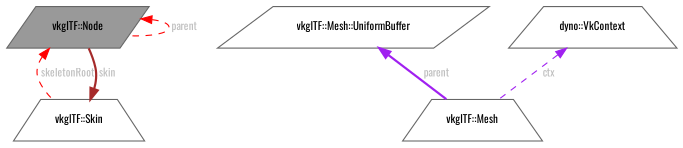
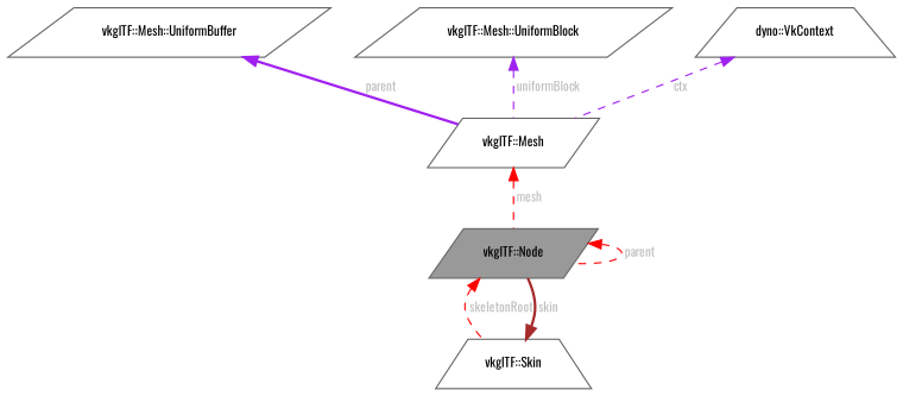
  digraph {
    fontname=Oswald
    node [color=gray40 fillcolor=white fontname=Oswald fontsize=10 shape=parallelogram style=filled]
    edge [color=red dir=back fontcolor=grey fontname=Oswald fontsize=10 labelfontname=Helvetica labelfontsize=10 style=dashed]
    n1 [fillcolor=grey60 fontcolor=black height=0.2 label="vkglTF::Node" width=0.4]
    n2 [height=0.2 label="vkglTF::Skin" shape=trapezium width=0.4]
-   n3 [height=0.2 label="vkglTF::Mesh" shape=trapezium width=0.4]
+   n3 [height=0.2 label="vkglTF::Mesh" width=0.4]
    n4 [height=0.2 label="vkglTF::Mesh::UniformBuffer" width=0.4]
+   n5 [height=0.2 label="vkglTF::Mesh::UniformBlock" width=0.4]
    n6 [height=0.2 label="dyno::VkContext" shape=trapezium width=0.4]
    n1 -> n1 [label=" parent"]
    n1 -> n2 [label=" skeletonRoot"]
    n2 -> n1 [color=brown label=" skin" style=bold]
+   n3 -> n1 [label=" mesh"]
    n4 -> n3 [color=purple label=" parent" style=bold]
+   n5 -> n3 [color=purple label=" uniformBlock"]
    n6 -> n3 [color=purple label=" ctx"]
  }
